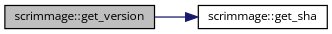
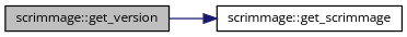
  digraph {
    rankdir=LR
    fontname="Open Sans"
    node [color=black fontname="Open Sans" fontsize=10 shape=record style=filled]
    n1 [fillcolor=grey75 fontcolor=black height=0.2 label="scrimmage::get_version" width=0.4]
-   n2 [fillcolor=white height=0.2 label="scrimmage::get_sha" width=0.4]
+   n2 [fillcolor=white height=0.2 label="scrimmage::get_scrimmage" width=0.4]
    n1 -> n2 [color=midnightblue fontname="Open Sans" fontsize=10 labelfontname=Helvetica labelfontsize=10 style=solid]
  }
